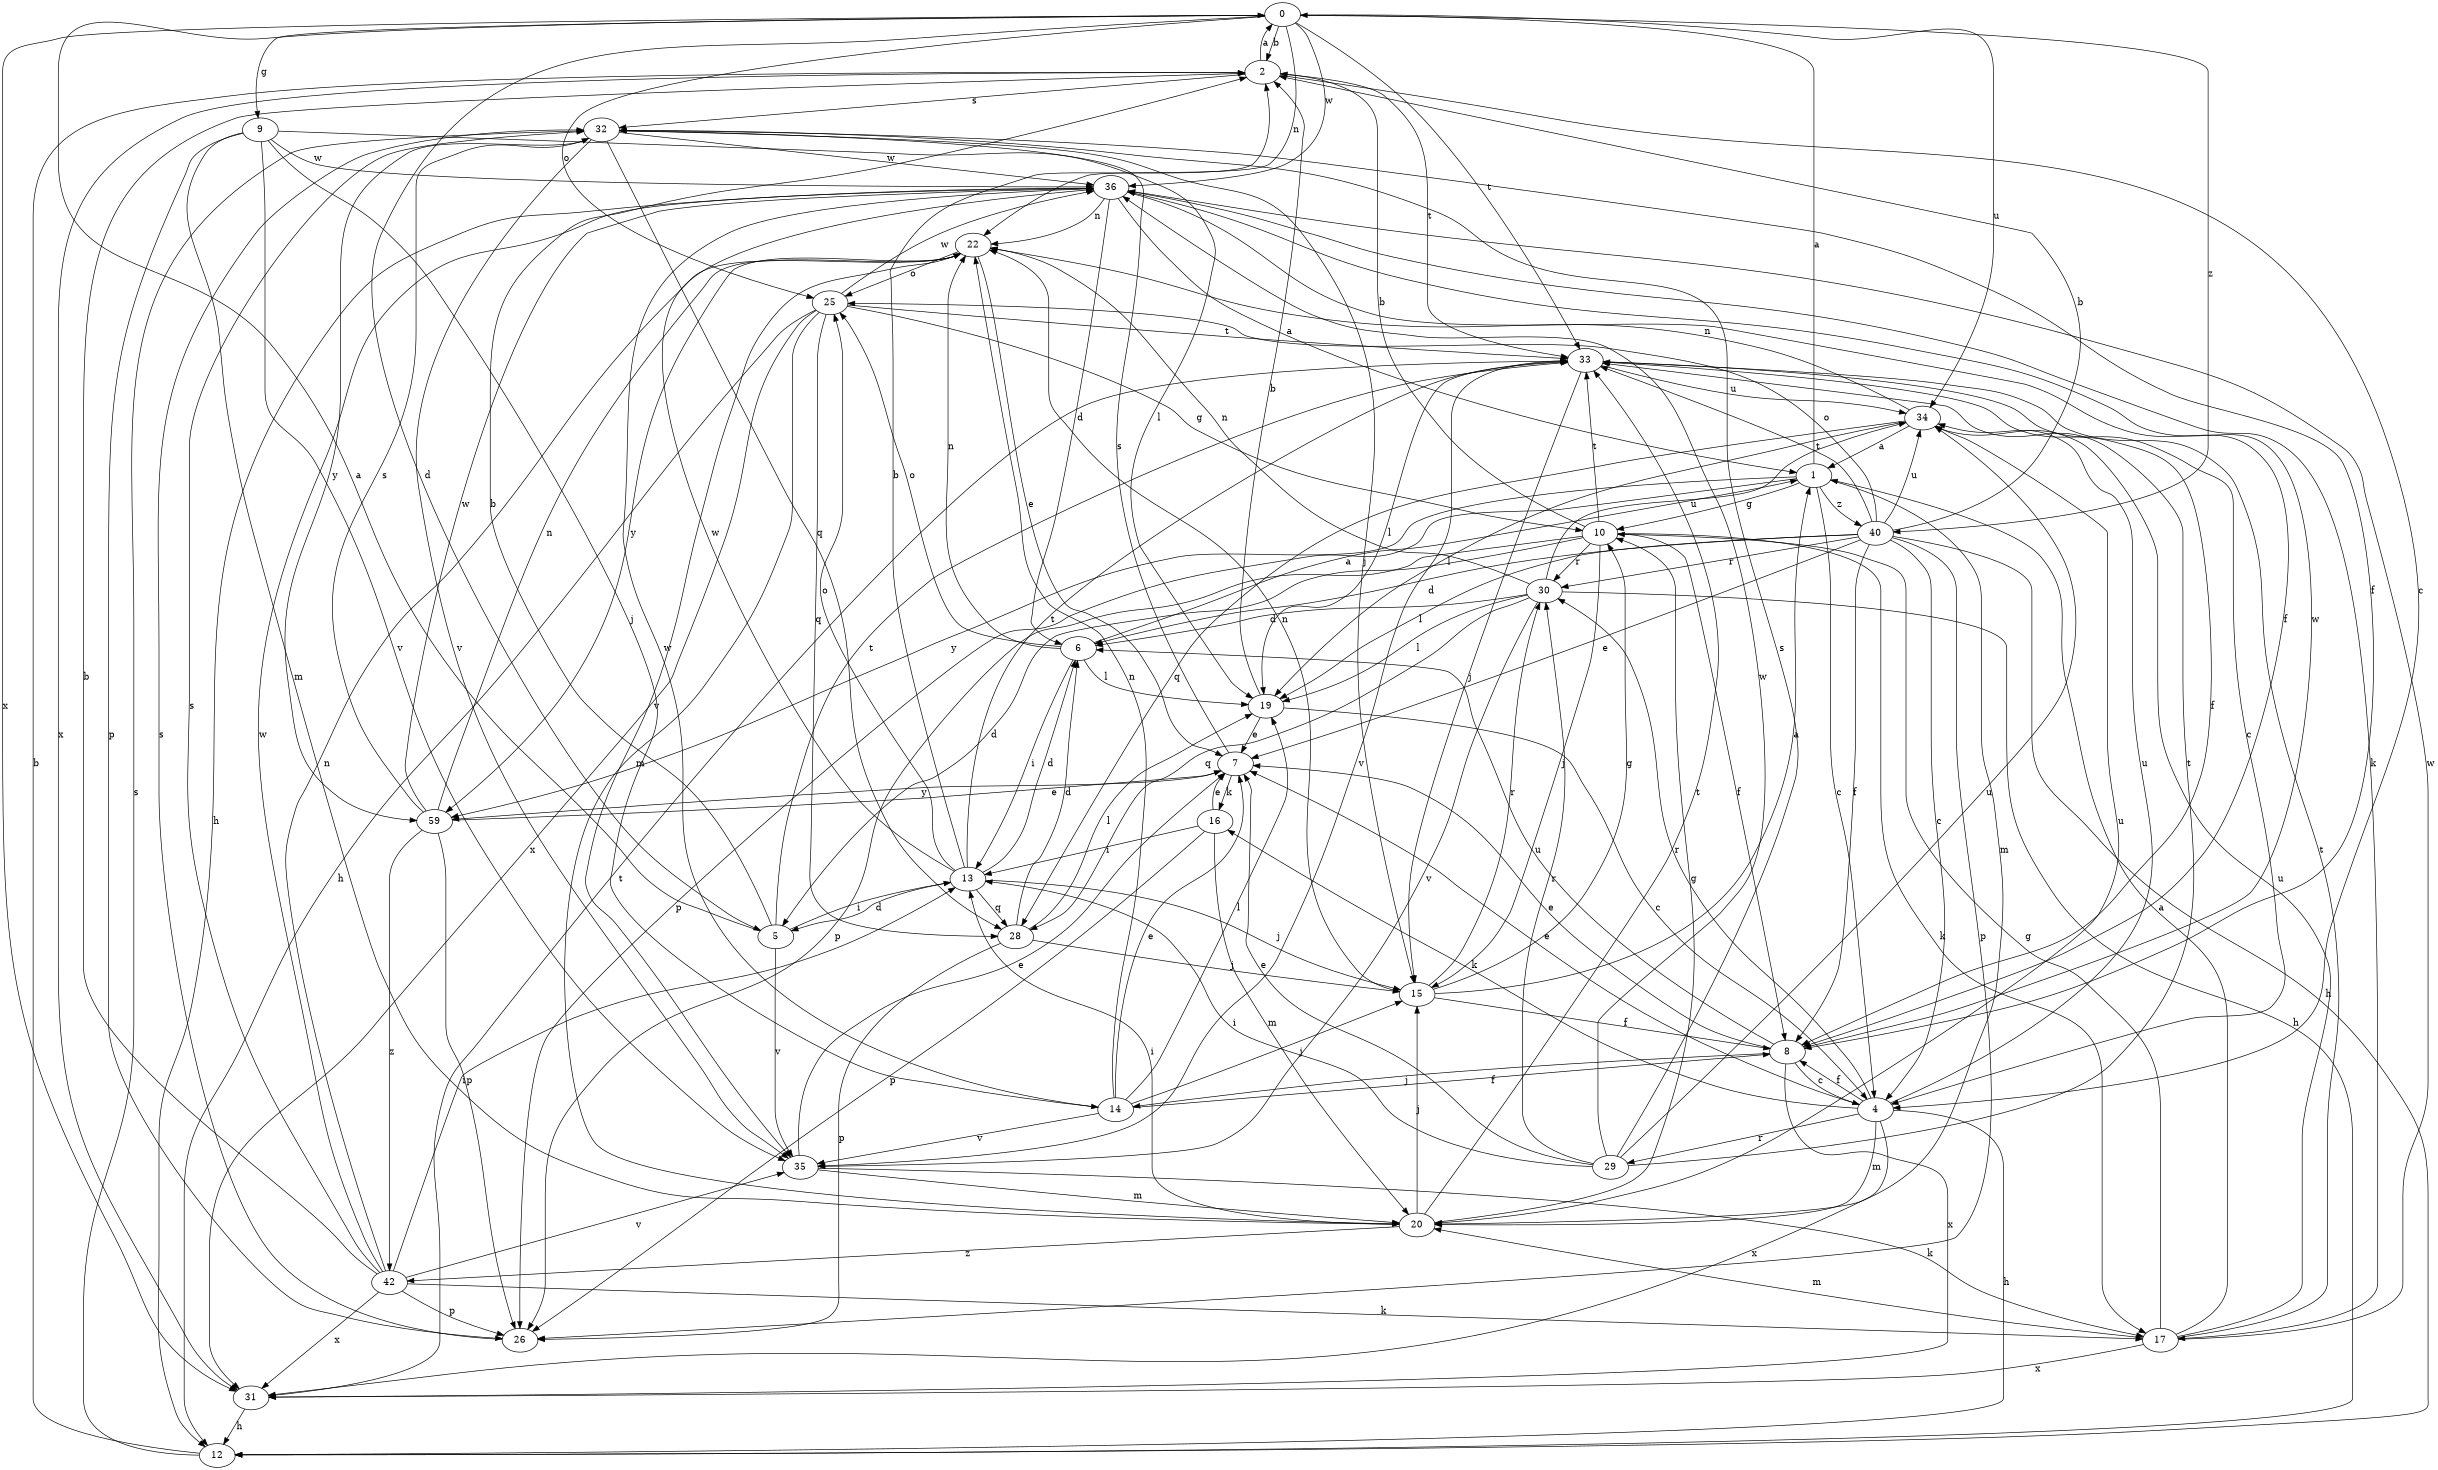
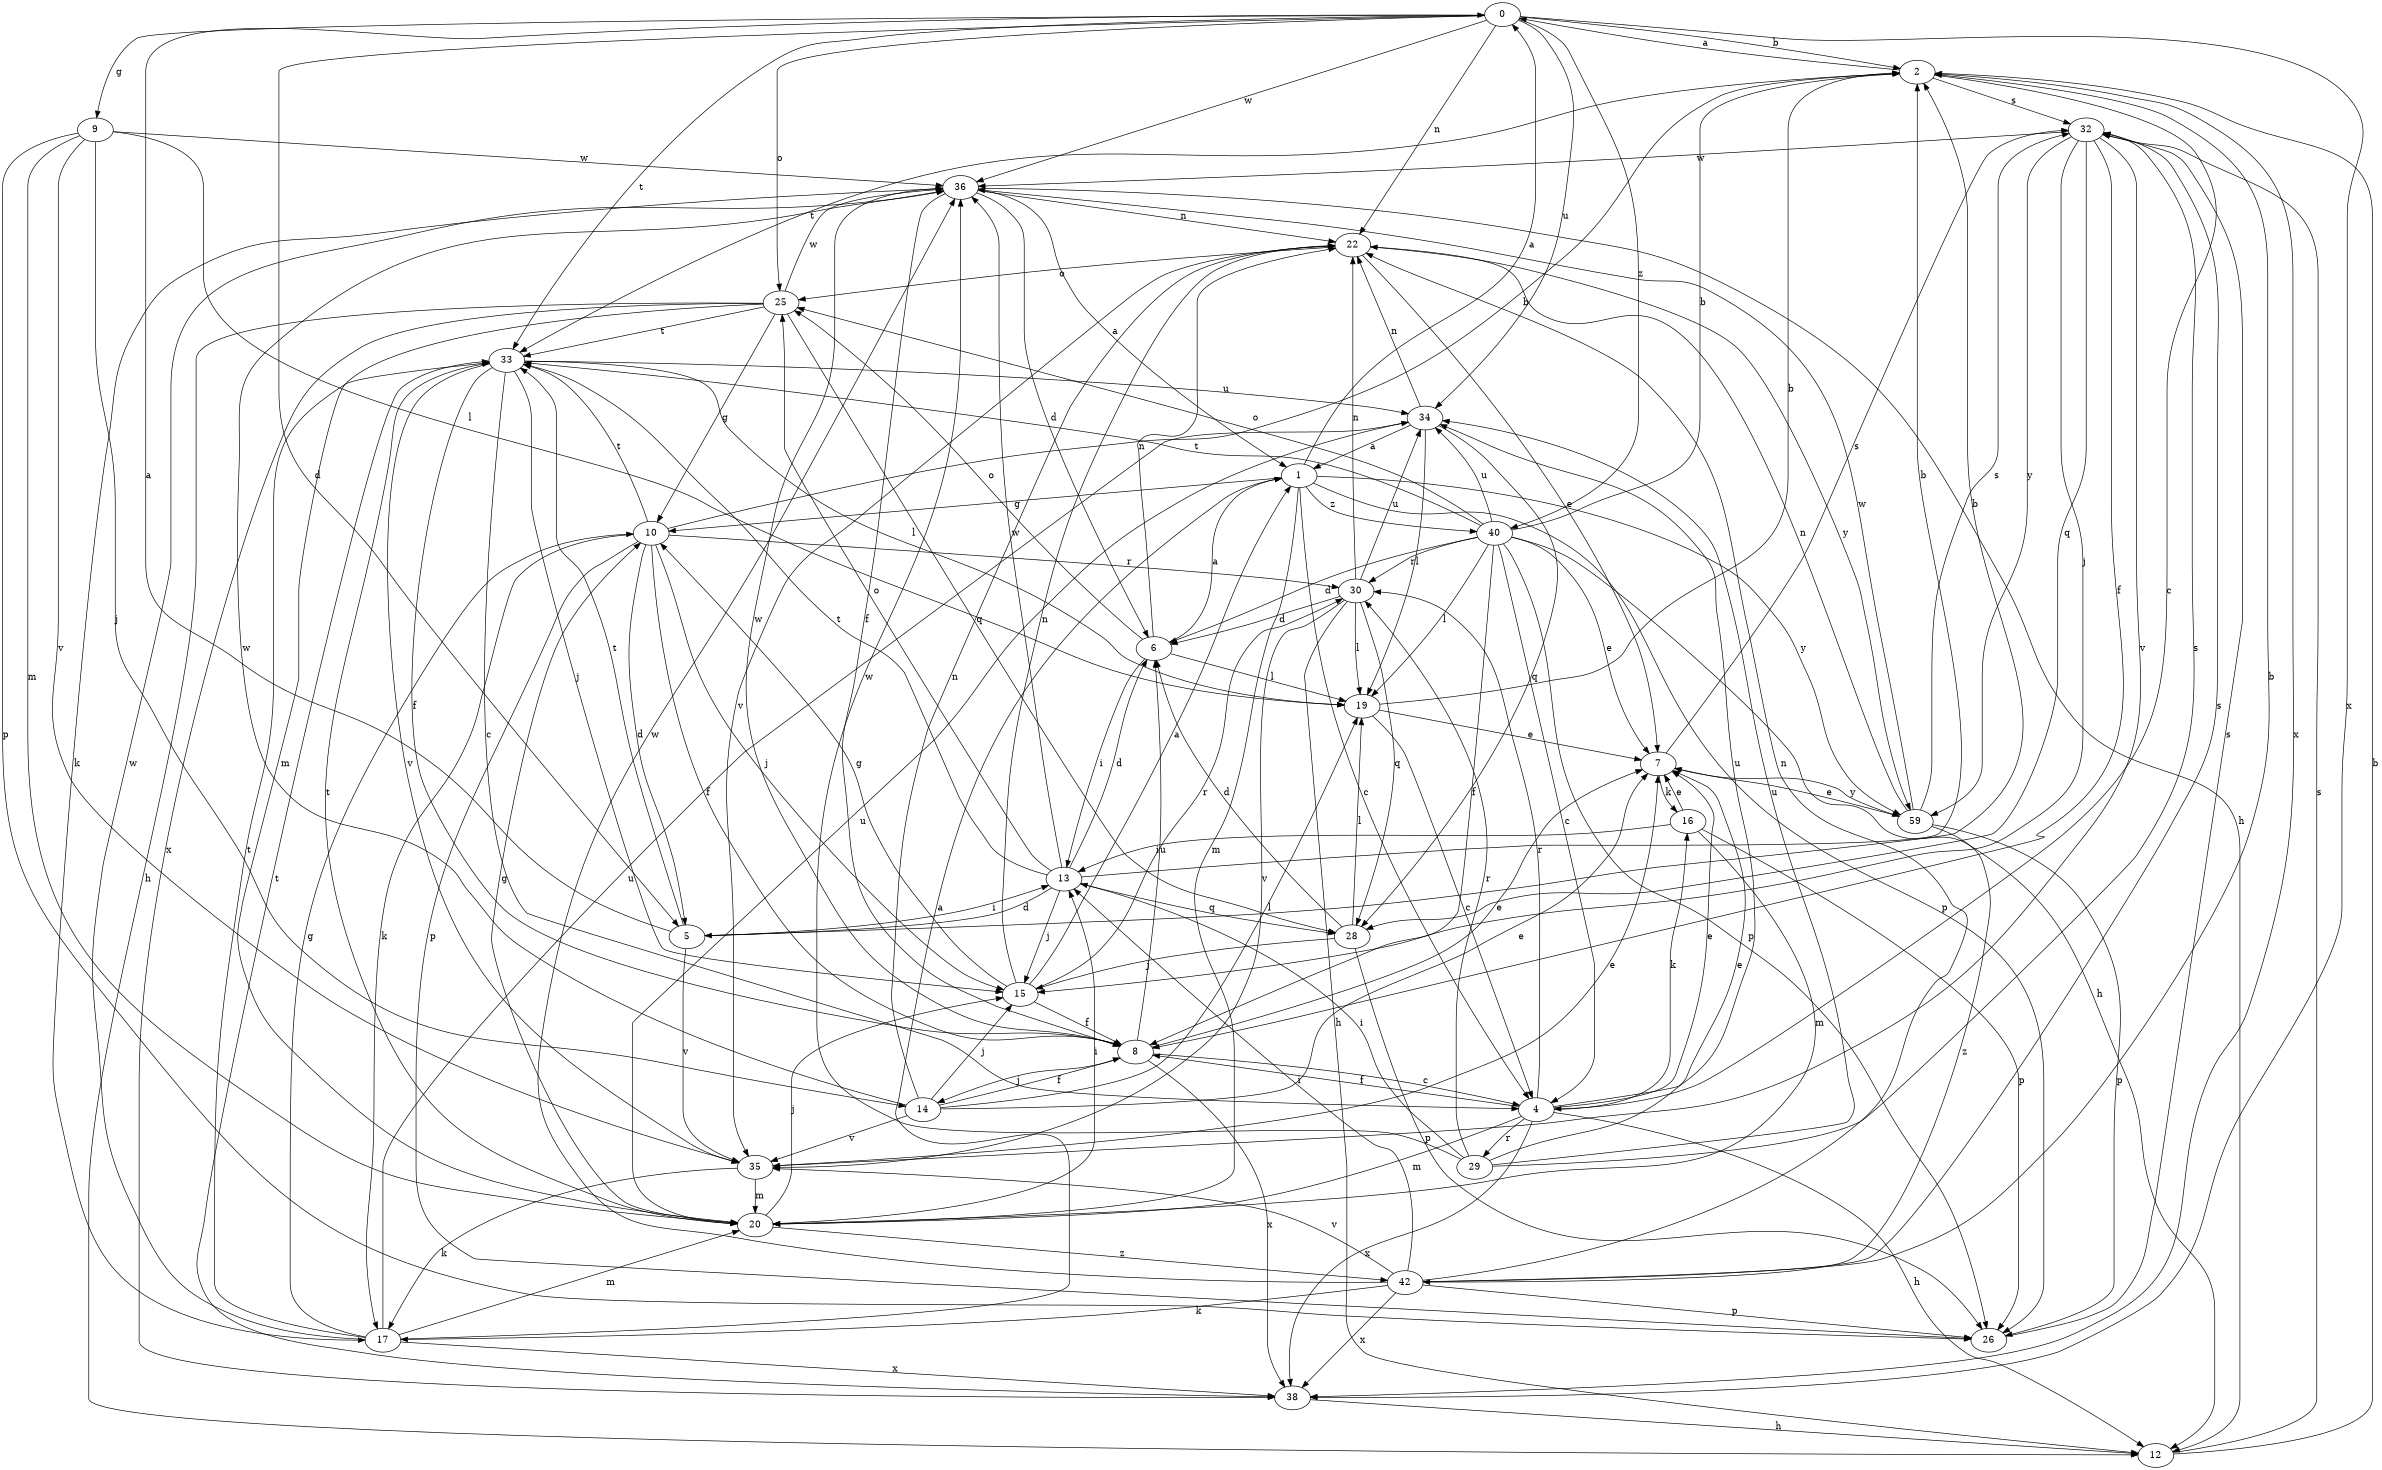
  strict digraph {
    0
    2
    5
    9
    22
    25
    33
    34
    36
-   38 [label=31]
+   38
    40
    4
    32
    13
    35
    20
    26
    19
    14
    n20 [label=59]
    7
    10
    12
    28
    8
    15
    1
    6
    17
    30
    16
    29
    42
    0 -> 2 [label=b]
    0 -> 5 [label=d]
    0 -> 9 [label=g]
    0 -> 22 [label=n]
    0 -> 25 [label=o]
    0 -> 33 [label=t]
    0 -> 34 [label=u]
    0 -> 36 [label=w]
    0 -> 38 [label=x]
    0 -> 40 [label=z]
    2 -> 0 [label=a]
    2 -> 33 [label=t]
    2 -> 38 [label=x]
    2 -> 4 [label=c]
    2 -> 32 [label=s]
    5 -> 0 [label=a]
    5 -> 2 [label=b]
    5 -> 33 [label=t]
    5 -> 13 [label=i]
    5 -> 35 [label=v]
    9 -> 36 [label=w]
    9 -> 35 [label=v]
    9 -> 20 [label=m]
    9 -> 26 [label=p]
    9 -> 19 [label=l]
    9 -> 14 [label=j]
    22 -> 25 [label=o]
    22 -> 35 [label=v]
    22 -> n20 [label=y]
    22 -> 7 [label=e]
    25 -> 33 [label=t]
    25 -> 36 [label=w]
    25 -> 38 [label=x]
    25 -> 20 [label=m]
    25 -> 10 [label=g]
    25 -> 12 [label=h]
    25 -> 28 [label=q]
    33 -> 34 [label=u]
    33 -> 4 [label=c]
    33 -> 35 [label=v]
    33 -> 19 [label=l]
    33 -> 8 [label=f]
    33 -> 15 [label=j]
    34 -> 22 [label=n]
    34 -> 20 [label=u]
    34 -> 19 [label=l]
    34 -> 28 [label=q]
    34 -> 1 [label=a]
    36 -> 22 [label=n]
    36 -> 12 [label=h]
    36 -> 8 [label=f]
    36 -> 1 [label=a]
    36 -> 6 [label=d]
    36 -> 17 [label=k]
    38 -> 33 [label=t]
    38 -> 12 [label=h]
    40 -> 2 [label=b]
    40 -> 25 [label=o]
    40 -> 33 [label=t]
    40 -> 34 [label=u]
    40 -> 4 [label=c]
    40 -> 26 [label=p]
    40 -> 19 [label=l]
    40 -> 7 [label=e]
    40 -> 12 [label=h]
    40 -> 8 [label=f]
    40 -> 6 [label=d]
    40 -> 30 [label=r]
    4 -> 34 [label=u]
    4 -> 38 [label=x]
    4 -> 20 [label=m]
    4 -> 7 [label=e]
    4 -> 12 [label=h]
    4 -> 8 [label=f]
    4 -> 30 [label=r]
    4 -> 16 [label=k]
    4 -> 29 [label=r]
    32 -> 36 [label=w]
    32 -> 35 [label=v]
    32 -> n20 [label=y]
    32 -> 28 [label=q]
    32 -> 8 [label=f]
    32 -> 15 [label=j]
    13 -> 2 [label=b]
    13 -> 5 [label=d]
    13 -> 25 [label=o]
    13 -> 33 [label=t]
    13 -> 36 [label=w]
    13 -> 28 [label=q]
    13 -> 15 [label=j]
    13 -> 6 [label=d]
    35 -> 20 [label=m]
    35 -> 7 [label=e]
    35 -> 17 [label=k]
    20 -> 33 [label=t]
    20 -> 13 [label=i]
    20 -> 10 [label=g]
    20 -> 15 [label=j]
    20 -> 42 [label=z]
    26 -> 32 [label=s]
    19 -> 2 [label=b]
    19 -> 4 [label=c]
    19 -> 7 [label=e]
    14 -> 22 [label=n]
    14 -> 36 [label=w]
    14 -> 35 [label=v]
    14 -> 19 [label=l]
    14 -> 7 [label=e]
    14 -> 8 [label=f]
    14 -> 15 [label=j]
    n20 -> 22 [label=n]
    n20 -> 36 [label=w]
    n20 -> 32 [label=s]
    n20 -> 26 [label=p]
    n20 -> 7 [label=e]
    n20 -> 42 [label=z]
    7 -> 32 [label=s]
    7 -> n20 [label=y]
    7 -> 16 [label=k]
    10 -> 2 [label=b]
    10 -> 5 [label=d]
    10 -> 33 [label=t]
    10 -> 26 [label=p]
    10 -> 8 [label=f]
    10 -> 15 [label=j]
    10 -> 17 [label=k]
    10 -> 30 [label=r]
    12 -> 2 [label=b]
    12 -> 32 [label=s]
    28 -> 26 [label=p]
    28 -> 19 [label=l]
    28 -> 15 [label=j]
    28 -> 6 [label=d]
    8 -> 36 [label=w]
    8 -> 38 [label=x]
    8 -> 4 [label=c]
    8 -> 14 [label=j]
    8 -> 7 [label=e]
    8 -> 6 [label=u]
    15 -> 22 [label=n]
    15 -> 10 [label=g]
    15 -> 8 [label=f]
    15 -> 1 [label=a]
    15 -> 30 [label=r]
    1 -> 0 [label=a]
    1 -> 40 [label=z]
    1 -> 4 [label=c]
    1 -> 20 [label=m]
    1 -> 26 [label=p]
    1 -> n20 [label=y]
    1 -> 10 [label=g]
    6 -> 22 [label=n]
    6 -> 25 [label=o]
    6 -> 13 [label=i]
    6 -> 19 [label=l]
    6 -> 1 [label=a]
    17 -> 33 [label=t]
    17 -> 34 [label=u]
    17 -> 36 [label=w]
    17 -> 38 [label=x]
    17 -> 20 [label=m]
    17 -> 10 [label=g]
    17 -> 1 [label=a]
    30 -> 22 [label=n]
    30 -> 34 [label=u]
    30 -> 35 [label=v]
    30 -> 19 [label=l]
    30 -> 12 [label=h]
    30 -> 28 [label=q]
    30 -> 6 [label=d]
    16 -> 13 [label=i]
    16 -> 20 [label=m]
    16 -> 26 [label=p]
    16 -> 7 [label=e]
-   29 -> 33 [label=t]
    29 -> 34 [label=u]
    29 -> 36 [label=w]
    29 -> 32 [label=s]
    29 -> 13 [label=i]
    29 -> 7 [label=e]
    29 -> 30 [label=r]
    42 -> 2 [label=b]
    42 -> 22 [label=n]
    42 -> 36 [label=w]
    42 -> 38 [label=x]
    42 -> 32 [label=s]
    42 -> 13 [label=i]
    42 -> 35 [label=v]
    42 -> 26 [label=p]
    42 -> 17 [label=k]
  }
